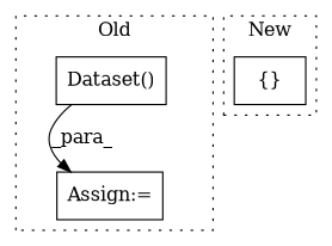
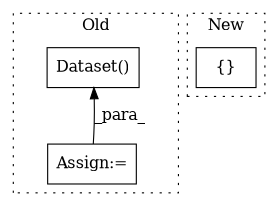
  digraph {
    node [shape=box]
    n1 [a=75 l="16,1" label="Dataset()" s="17426,17500"]
    n2 [a=68 l=3 label="Assign:=" s=17423]
    n3 [a=59 l="1,0" label="{}" s="25041,25054"]
    subgraph cluster_1 {
      label=Old
      style=dotted
      n1
      n2
    }
    subgraph cluster_2 {
      label=New
      style=dotted
      n3
    }
-   n1 -> n2 [label=_para_]
+   n2 -> n1 [label=_para_]
  }
